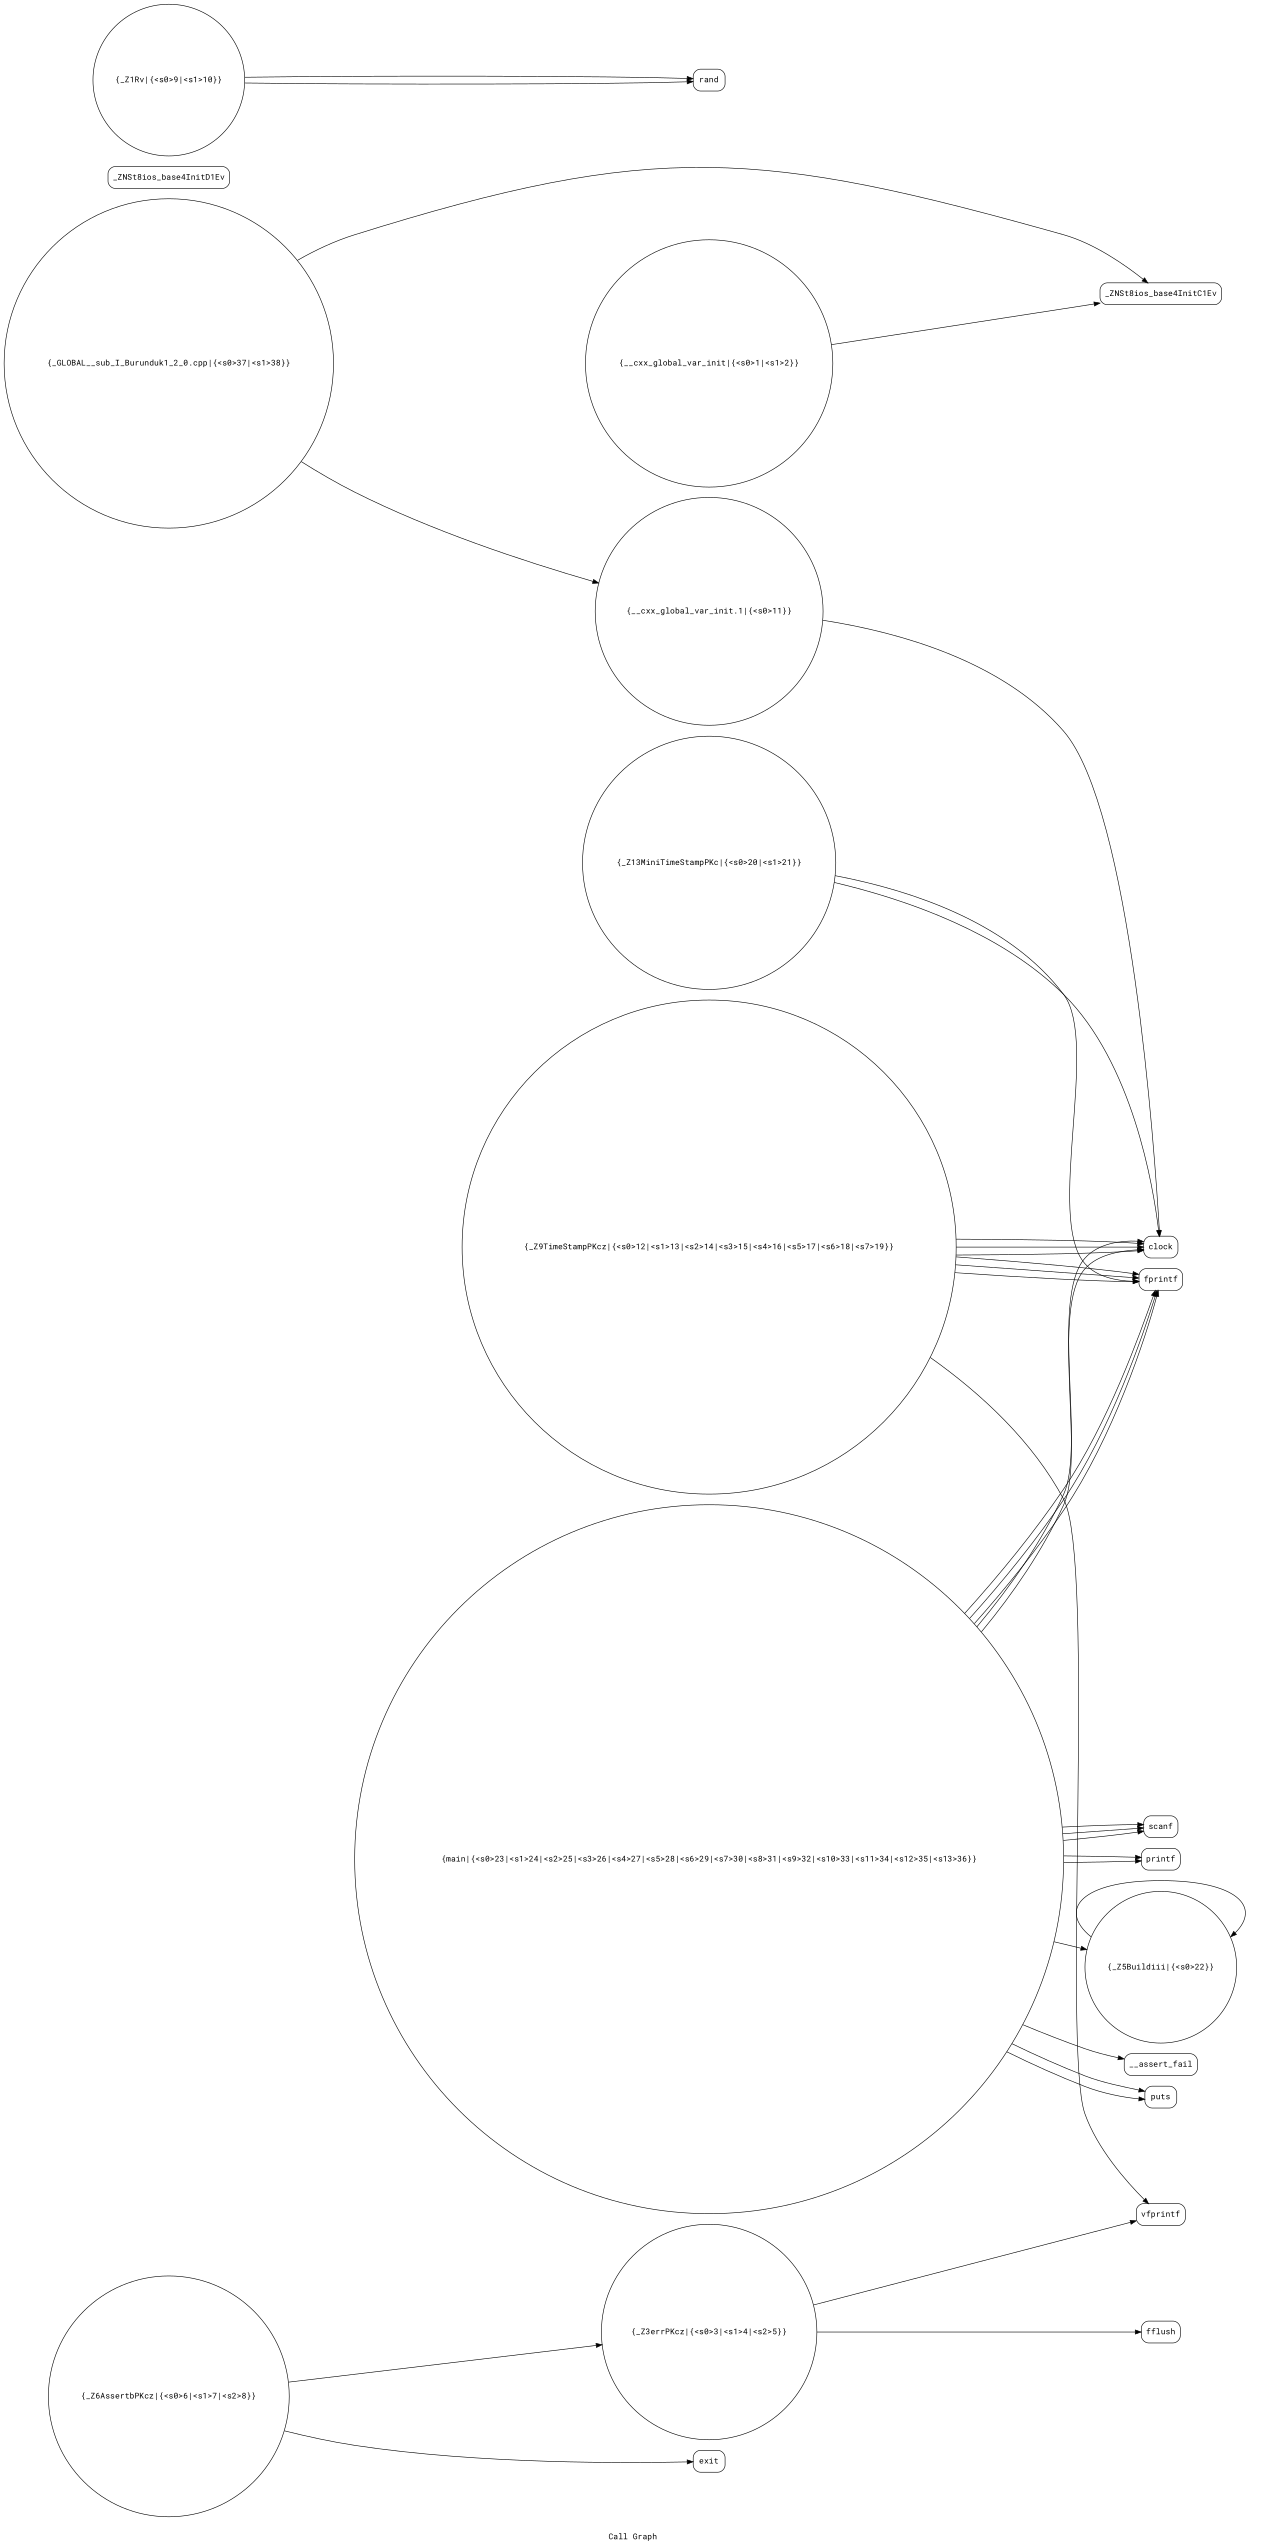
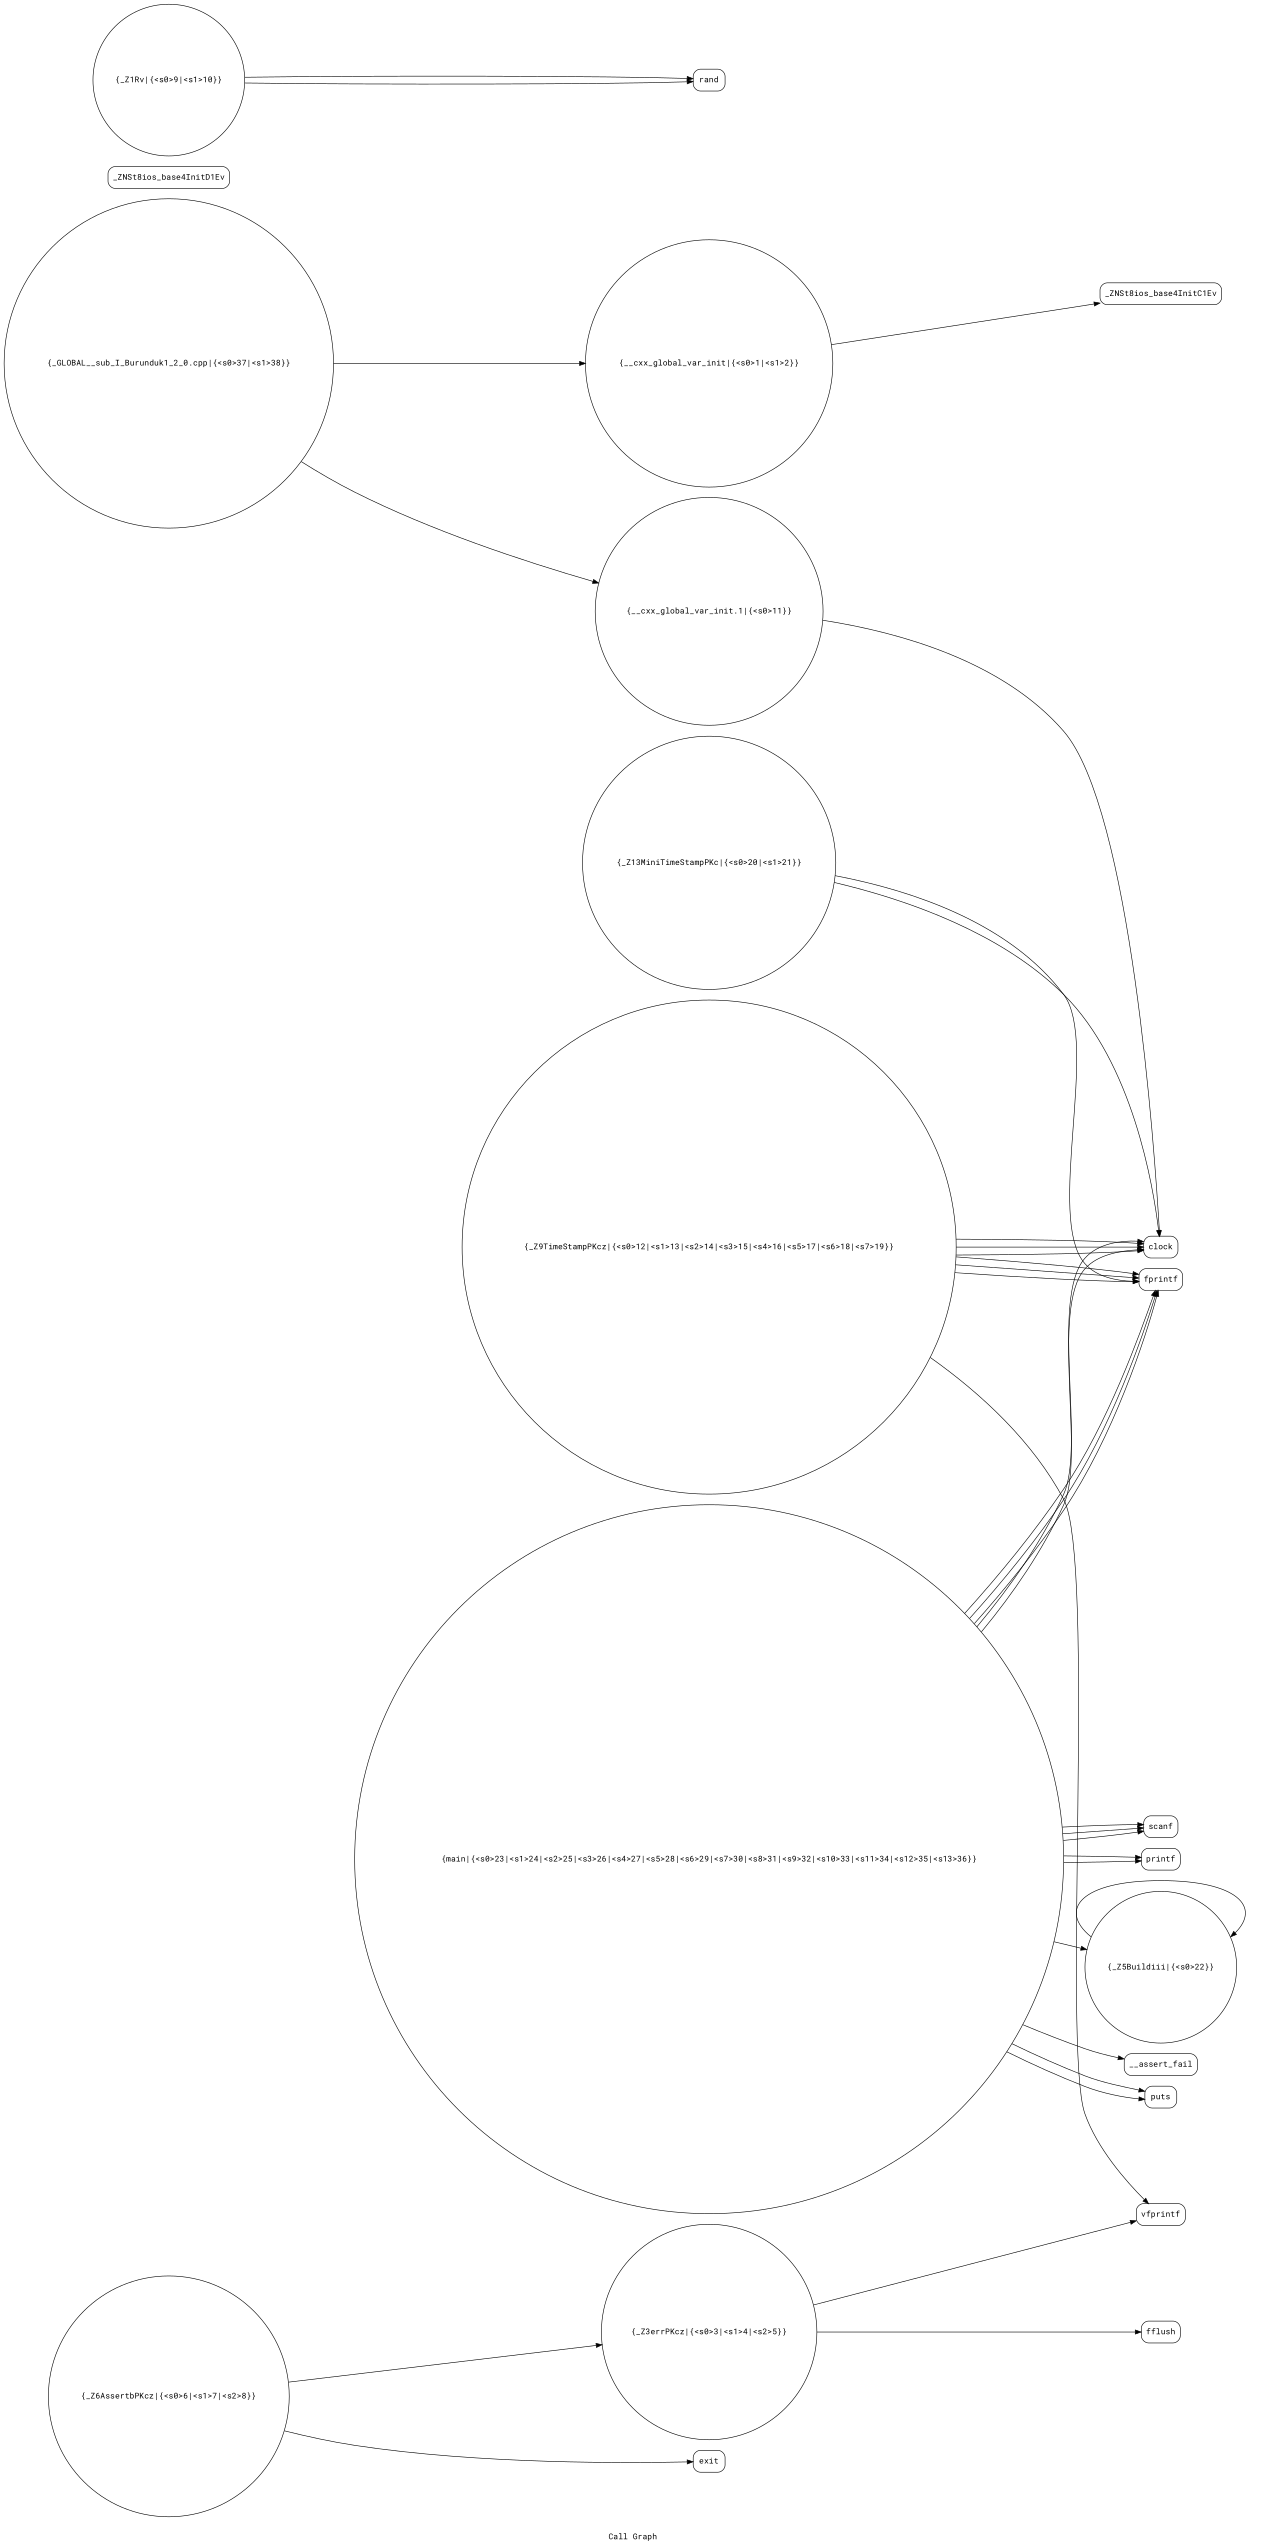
  digraph {
    fontname="Roboto Mono"
    label="Call Graph"
    rankdir=LR
    node [fontname="Roboto Mono" shape=Mrecord]
    edge [color=black fontname="Roboto Mono" tailport=s0]
    n1 [label="{__cxx_global_var_init|{<s0>1|<s1>2}}" shape=circle]
    n2 [label="{_ZNSt8ios_base4InitC1Ev}"]
    n3 [label="{fflush}"]
    n4 [label="{_Z9TimeStampPKcz|{<s0>12|<s1>13|<s2>14|<s3>15|<s4>16|<s5>17|<s6>18|<s7>19}}" shape=circle]
    n5 [label="{clock}"]
    n6 [label="{fprintf}"]
    n7 [label="{vfprintf}"]
    n8 [label="{puts}"]
    n9 [label="{_ZNSt8ios_base4InitD1Ev}"]
    n10 [label="{exit}"]
    n11 [label="{_Z13MiniTimeStampPKc|{<s0>20|<s1>21}}" shape=circle]
    n12 [label="{_GLOBAL__sub_I_Burunduk1_2_0.cpp|{<s0>37|<s1>38}}" shape=circle]
    n13 [label="{__cxx_global_var_init.1|{<s0>11}}" shape=circle]
    n14 [label="{_Z3errPKcz|{<s0>3|<s1>4|<s2>5}}" shape=circle]
    n15 [label="{rand}"]
    n16 [label="{main|{<s0>23|<s1>24|<s2>25|<s3>26|<s4>27|<s5>28|<s6>29|<s7>30|<s8>31|<s9>32|<s10>33|<s11>34|<s12>35|<s13>36}}" shape=circle]
    n17 [label="{scanf}"]
    n18 [label="{printf}"]
    n19 [label="{_Z5Buildiii|{<s0>22}}" shape=circle]
    n20 [label="{__assert_fail}"]
    n21 [label="{_Z6AssertbPKcz|{<s0>6|<s1>7|<s2>8}}" shape=circle]
    n22 [label="{_Z1Rv|{<s0>9|<s1>10}}" shape=circle]
    n1 -> n2
    n4 -> n5 [tailport=s1]
    n4 -> n5 [tailport=s5]
    n4 -> n5 [tailport=s7]
    n4 -> n6 [tailport=s2]
    n4 -> n6 [tailport=s4]
    n4 -> n6 [tailport=s6]
    n4 -> n7 [tailport=s3]
    n11 -> n5
    n11 -> n6 [tailport=s1]
-   n12 -> n2
+   n12 -> n1
    n12 -> n13 [tailport=s1]
    n13 -> n5
    n14 -> n3 [tailport=s2]
    n14 -> n7 [tailport=s1]
    n16 -> n5
    n16 -> n5 [tailport=s12]
    n16 -> n6 [tailport=s1]
    n16 -> n6 [tailport=s3]
    n16 -> n6 [tailport=s13]
    n16 -> n8 [tailport=s7]
    n16 -> n8 [tailport=s11]
    n16 -> n17 [tailport=s2]
    n16 -> n17 [tailport=s5]
    n16 -> n17 [tailport=s6]
    n16 -> n18 [tailport=s4]
    n16 -> n18 [tailport=s10]
    n16 -> n19 [tailport=s8]
    n16 -> n20 [tailport=s9]
    n19 -> n19
    n21 -> n10 [tailport=s2]
    n21 -> n14 [tailport=s1]
    n22 -> n15
    n22 -> n15 [tailport=s1]
  }
